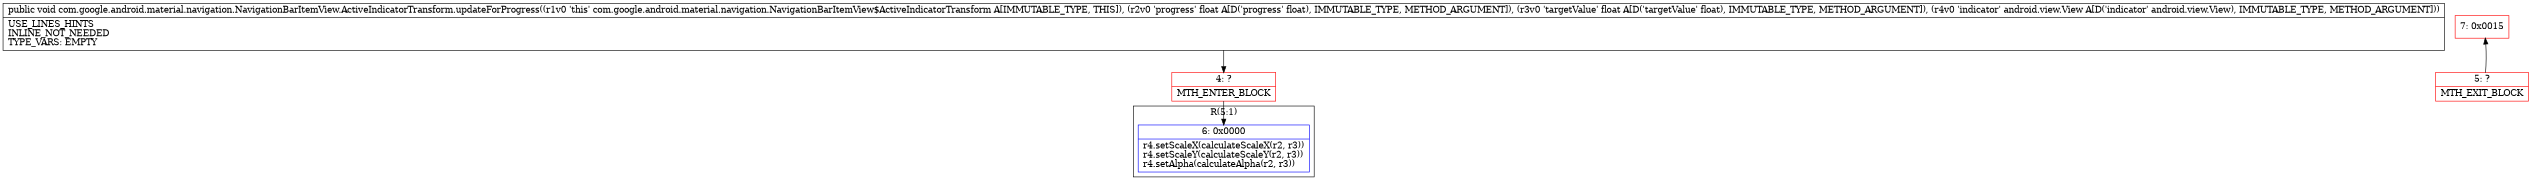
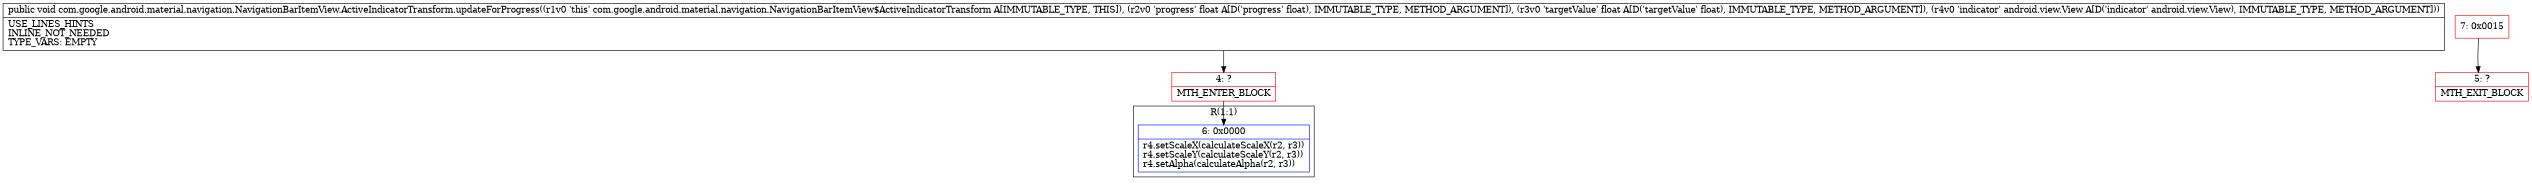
  digraph {
    node [color=red shape=record]
    n1 [color=blue label="{6\:\ 0x0000|r4.setScaleX(calculateScaleX(r2, r3))\lr4.setScaleY(calculateScaleY(r2, r3))\lr4.setAlpha(calculateAlpha(r2, r3))\l}"]
    n2 [label="{7\:\ 0x0015}"]
    n3 [label="{5\:\ ?|MTH_EXIT_BLOCK\l}"]
    n4 [label="{4\:\ ?|MTH_ENTER_BLOCK\l}"]
    n5 [label="{public void com.google.android.material.navigation.NavigationBarItemView.ActiveIndicatorTransform.updateForProgress((r1v0 'this' com.google.android.material.navigation.NavigationBarItemView$ActiveIndicatorTransform A[IMMUTABLE_TYPE, THIS]), (r2v0 'progress' float A[D('progress' float), IMMUTABLE_TYPE, METHOD_ARGUMENT]), (r3v0 'targetValue' float A[D('targetValue' float), IMMUTABLE_TYPE, METHOD_ARGUMENT]), (r4v0 'indicator' android.view.View A[D('indicator' android.view.View), IMMUTABLE_TYPE, METHOD_ARGUMENT]))  | USE_LINES_HINTS\lINLINE_NOT_NEEDED\lTYPE_VARS: EMPTY\l}" color=""]
    subgraph cluster_1 {
-     label="R(5:1)"
+     label="R(1:1)"
      n1
    }
-   n3 -> n2
+   n2 -> n3
    n4 -> n1
    n5 -> n4
  }
